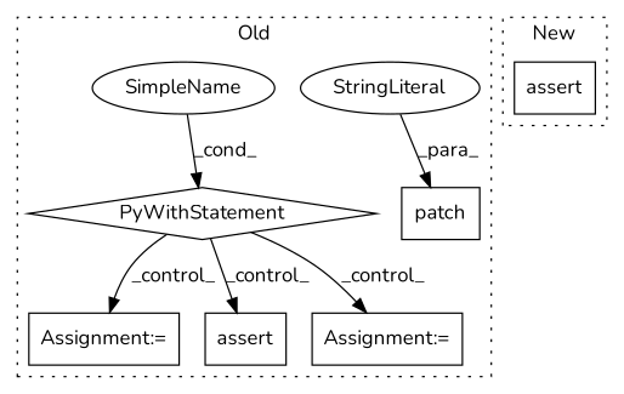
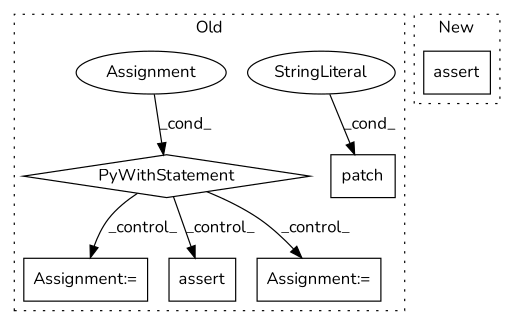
  digraph {
    fontname=Nunito
    node [a=32 fontname=Nunito l=1 shape=box]
    edge [fontname=Nunito]
    n1 [l="6,1" label=patch s="1200,1231"]
    n2 [a=45 l=18 label=StringLiteral s=1206 shape=ellipse]
    n3 [a=104 l="10,2" label=PyWithStatement s="1190,1232" shape=diamond]
    n4 [a=7 label="Assignment:=" s=1328]
-   n5 [a=42 label=SimpleName shape=ellipse l=""]
+   n5 [a=42 label=Assignment shape=ellipse l=""]
    n6 [l="24,1" label=assert s="1460,1510"]
    n7 [a=7 label="Assignment:=" s=1425]
    n8 [l="13,1" label=assert s="1372,1420"]
    subgraph cluster_1 {
      label=Old
      style=dotted
      n1
      n2
      n3
      n4
      n5
      n6
      n7
    }
    subgraph cluster_2 {
      label=New
      style=dotted
      n8
    }
-   n2 -> n1 [label=_para_]
+   n2 -> n1 [label=_cond_]
    n3 -> n4 [label=_control_]
    n3 -> n6 [label=_control_]
    n3 -> n7 [label=_control_]
    n5 -> n3 [label=_cond_]
  }
